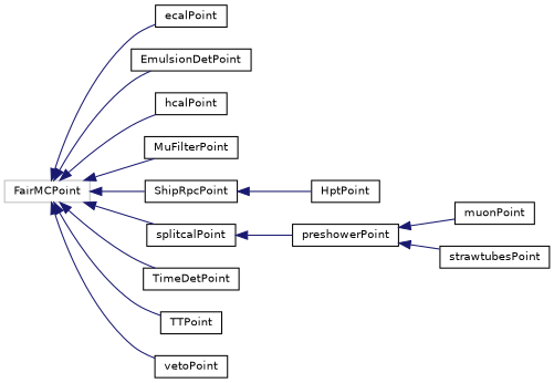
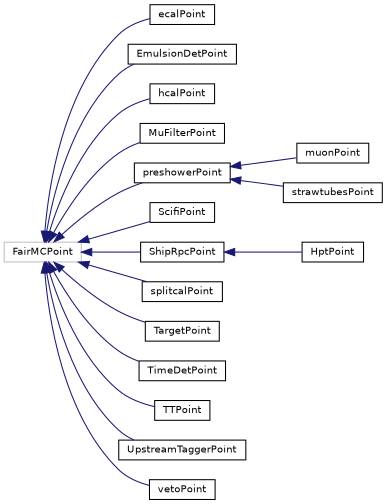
  digraph {
    rankdir=LR
    node [color=black fillcolor=white fontname=Helvetica fontsize=10 shape=record style=filled]
    edge [color=midnightblue dir=back fontname=Helvetica fontsize=10 labelfontname=Helvetica labelfontsize=10 style=solid]
    n1 [color=grey75 height=0.2 label=FairMCPoint width=0.4]
    n2 [height=0.2 label=ecalPoint width=0.4]
    n3 [height=0.2 label=EmulsionDetPoint width=0.4]
    n4 [height=0.2 label=hcalPoint width=0.4]
    n5 [height=0.2 label=MuFilterPoint width=0.4]
    n6 [height=0.2 label=preshowerPoint width=0.4]
+   n7 [height=0.2 label=ScifiPoint width=0.4]
    n8 [height=0.2 label=ShipRpcPoint width=0.4]
    n9 [height=0.2 label=splitcalPoint width=0.4]
+   n10 [height=0.2 label=TargetPoint width=0.4]
    n11 [height=0.2 label=TimeDetPoint width=0.4]
    n12 [height=0.2 label=TTPoint width=0.4]
+   n13 [height=0.2 label=UpstreamTaggerPoint width=0.4]
    n14 [height=0.2 label=vetoPoint width=0.4]
    n15 [height=0.2 label=HptPoint width=0.4]
    n16 [height=0.2 label=muonPoint width=0.4]
    n17 [height=0.2 label=strawtubesPoint width=0.4]
    n1 -> n2
    n1 -> n3
    n1 -> n4
    n1 -> n5
-   n9 -> n6
+   n1 -> n6
+   n1 -> n7
    n1 -> n8
    n1 -> n9
+   n1 -> n10
    n1 -> n11
    n1 -> n12
+   n1 -> n13
    n1 -> n14
    n6 -> n16
    n6 -> n17
    n8 -> n15
  }
